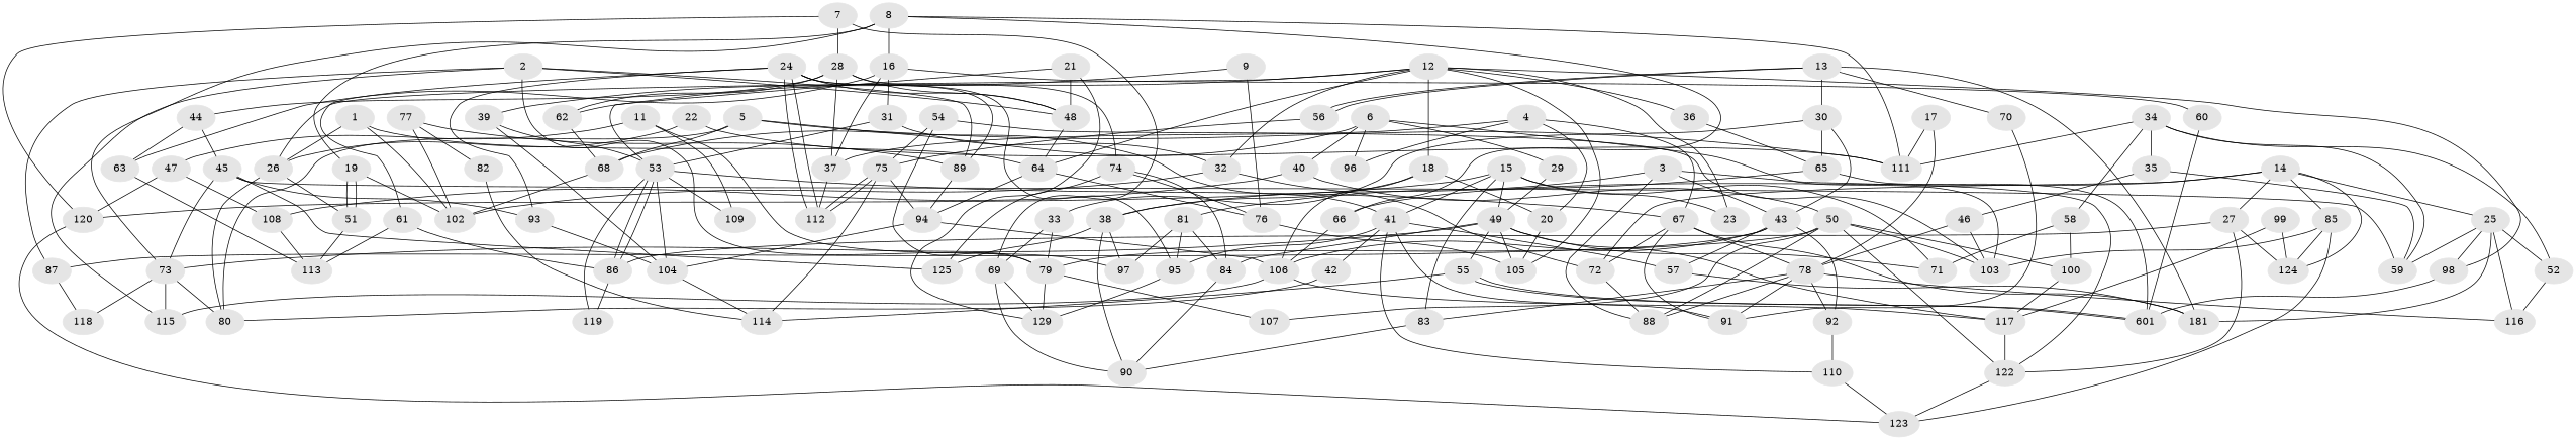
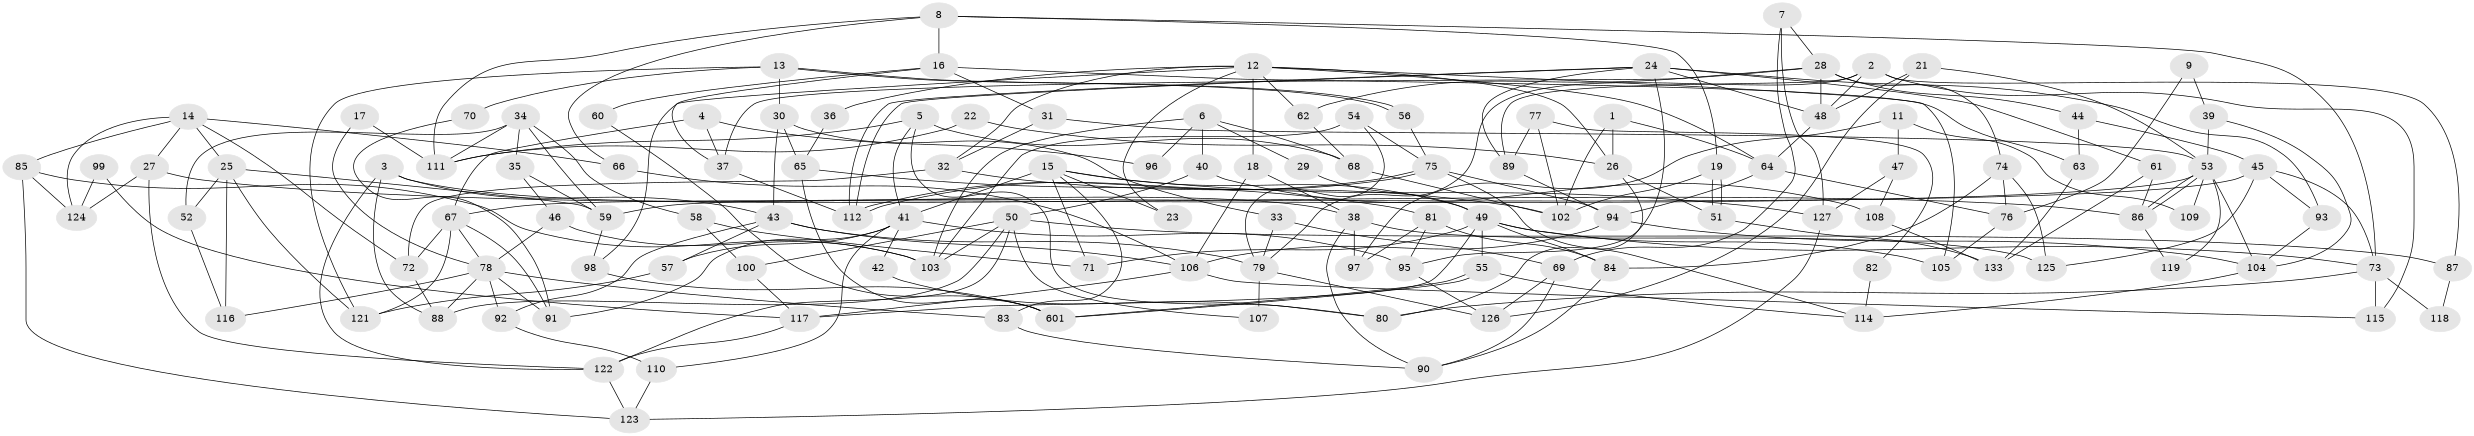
  graph {
    node [color=gray90 style=filled]
    1
    26
    64
    102
    80
    51
    76
    94
    2
    48
    79
    87
    89
    115
-   126 [label=129]
+   126
    107
    118
    3
    38
    43
    88
    122
    97
    90
    125
    106
    57
    92
    123
    4
-   20
    37
    67
    96
    105
    112
-   121 [label=181]
+   121
    72
    78
    91
    5
    41
    68
    111
    95
    42
    110
    6
    29
    40
    103
    49
    50
    108
    7
    28
    69
-   120
+   120 [label=127]
    62
    44
    74
    8
    16
    19
    66
    73
    31
    60
    63
    9
    39
    53
    104
    33
    11
    47
    109
    12
    18
    23
    32
    36
    98
    65
    n85 [label=601]
    13
    30
    56
    70
    75
    14
    25
    27
    85
    124
    52
    59
    116
    86
    15
    71
    83
    55
    84
    117
-   113
+   113 [label=133]
    17
    21
    119
    22
    24
    61
    93
    45
    81
    34
    35
    58
    46
    100
    114
    54
    77
    82
    99
    1 -- 26
    1 -- 64
    1 -- 102
    26 -- 80
    26 -- 51
    64 -- 76
    64 -- 94
    51 -- 113
    76 -- 105
    94 -- 106
    94 -- 104
    2 -- 48
    2 -- 79
    2 -- 87
    2 -- 89
    2 -- 115
    48 -- 64
    79 -- 126
    79 -- 107
    87 -- 118
    89 -- 94
    3 -- 38
    3 -- 43
    3 -- 88
    3 -- 122
    38 -- 97
    38 -- 90
    38 -- 125
    43 -- 79
    43 -- 106
    43 -- 57
    43 -- 92
    122 -- 123
    106 -- 115
    106 -- 117
    57 -- 121
    92 -- 110
-   4 -- 20
    4 -- 37
    4 -- 67
    4 -- 96
-   20 -- 105
    37 -- 112
    67 -- 121
    67 -- 72
    67 -- 78
    67 -- 91
    72 -- 88
    78 -- 88
    78 -- 92
    78 -- 91
    78 -- 116
    78 -- 83
    5 -- 80
    5 -- 41
    5 -- 68
    5 -- 111
    41 -- 57
    41 -- 91
    41 -- 95
    41 -- 42
    41 -- 110
    68 -- 102
    95 -- 126
    42 -- 80
    110 -- 123
    6 -- 96
    6 -- 68
    6 -- 29
    6 -- 40
    6 -- 103
    29 -- 49
    40 -- 50
    40 -- 108
    49 -- 105
    49 -- 73
    49 -- 71
    49 -- 55
    49 -- 84
    49 -- 117
    50 -- 87
    50 -- 107
    50 -- 88
    50 -- 122
    50 -- 103
    50 -- 100
    108 -- 113
    7 -- 28
    7 -- 69
    7 -- 120
    28 -- 48
    28 -- 37
    28 -- 62
    28 -- 44
    28 -- 74
    69 -- 126
    69 -- 90
    120 -- 123
    62 -- 68
    44 -- 63
    44 -- 45
    74 -- 76
    74 -- 125
    74 -- 84
    8 -- 111
    8 -- 16
    8 -- 19
    8 -- 66
    8 -- 73
    16 -- 37
    16 -- 31
    16 -- 60
    16 -- 63
    19 -- 102
    19 -- 51
    19 -- 51
    66 -- 106
    73 -- 80
    73 -- 115
    73 -- 118
    31 -- 53
    31 -- 32
    60 -- n85
    63 -- 113
    9 -- 76
    9 -- 39
    39 -- 53
    39 -- 104
    53 -- 67
    53 -- 104
    53 -- 109
    53 -- 86
    53 -- 86
    53 -- 119
    104 -- 114
    33 -- 79
    33 -- 69
    11 -- 97
    11 -- 47
    11 -- 109
    47 -- 108
    47 -- 120
    12 -- 26
    12 -- 64
    12 -- 105
    12 -- 62
    12 -- 18
    12 -- 23
    12 -- 32
    12 -- 36
    12 -- 98
    18 -- 38
    18 -- 106
-   18 -- 20
    32 -- 102
    32 -- 72
    36 -- 65
    98 -- n85
    65 -- n85
    65 -- 81
    13 -- 121
    13 -- 30
    13 -- 56
    13 -- 56
    13 -- 70
    30 -- 43
    30 -- 33
    30 -- 65
    56 -- 75
    70 -- 91
    75 -- 94
    75 -- 112
    75 -- 112
    75 -- 114
    14 -- 72
    14 -- 66
    14 -- 25
    14 -- 27
    14 -- 85
    14 -- 124
    25 -- 121
-   25 -- 98
+   59 -- 98
    25 -- 52
    25 -- 59
    25 -- 116
    27 -- 122
    27 -- 124
    27 -- 86
    85 -- 123
    85 -- 103
    85 -- 124
    52 -- 116
    86 -- 119
    15 -- 41
    15 -- 49
    15 -- 120
    15 -- 23
    15 -- 71
    15 -- 83
    83 -- 90
    55 -- n85
    55 -- n85
    55 -- 114
    84 -- 90
    117 -- 122
    17 -- 78
    17 -- 111
    21 -- 48
    21 -- 126
    21 -- 53
    22 -- 26
    22 -- 111
    24 -- 48
    24 -- 89
    24 -- 112
    24 -- 112
    24 -- 95
    24 -- 61
    24 -- 93
    61 -- 86
    61 -- 113
    93 -- 104
    45 -- 125
    45 -- 73
    45 -- 59
    45 -- 93
    81 -- 97
    81 -- 95
    81 -- 84
    34 -- 111
    34 -- 52
    34 -- 59
    34 -- 35
    34 -- 58
    35 -- 59
    35 -- 46
    58 -- 71
    58 -- 100
    46 -- 78
    46 -- 103
    100 -- 117
    54 -- 79
    54 -- 103
    54 -- 75
    77 -- 102
    77 -- 89
    77 -- 82
    82 -- 114
    99 -- 124
    99 -- 117
  }
